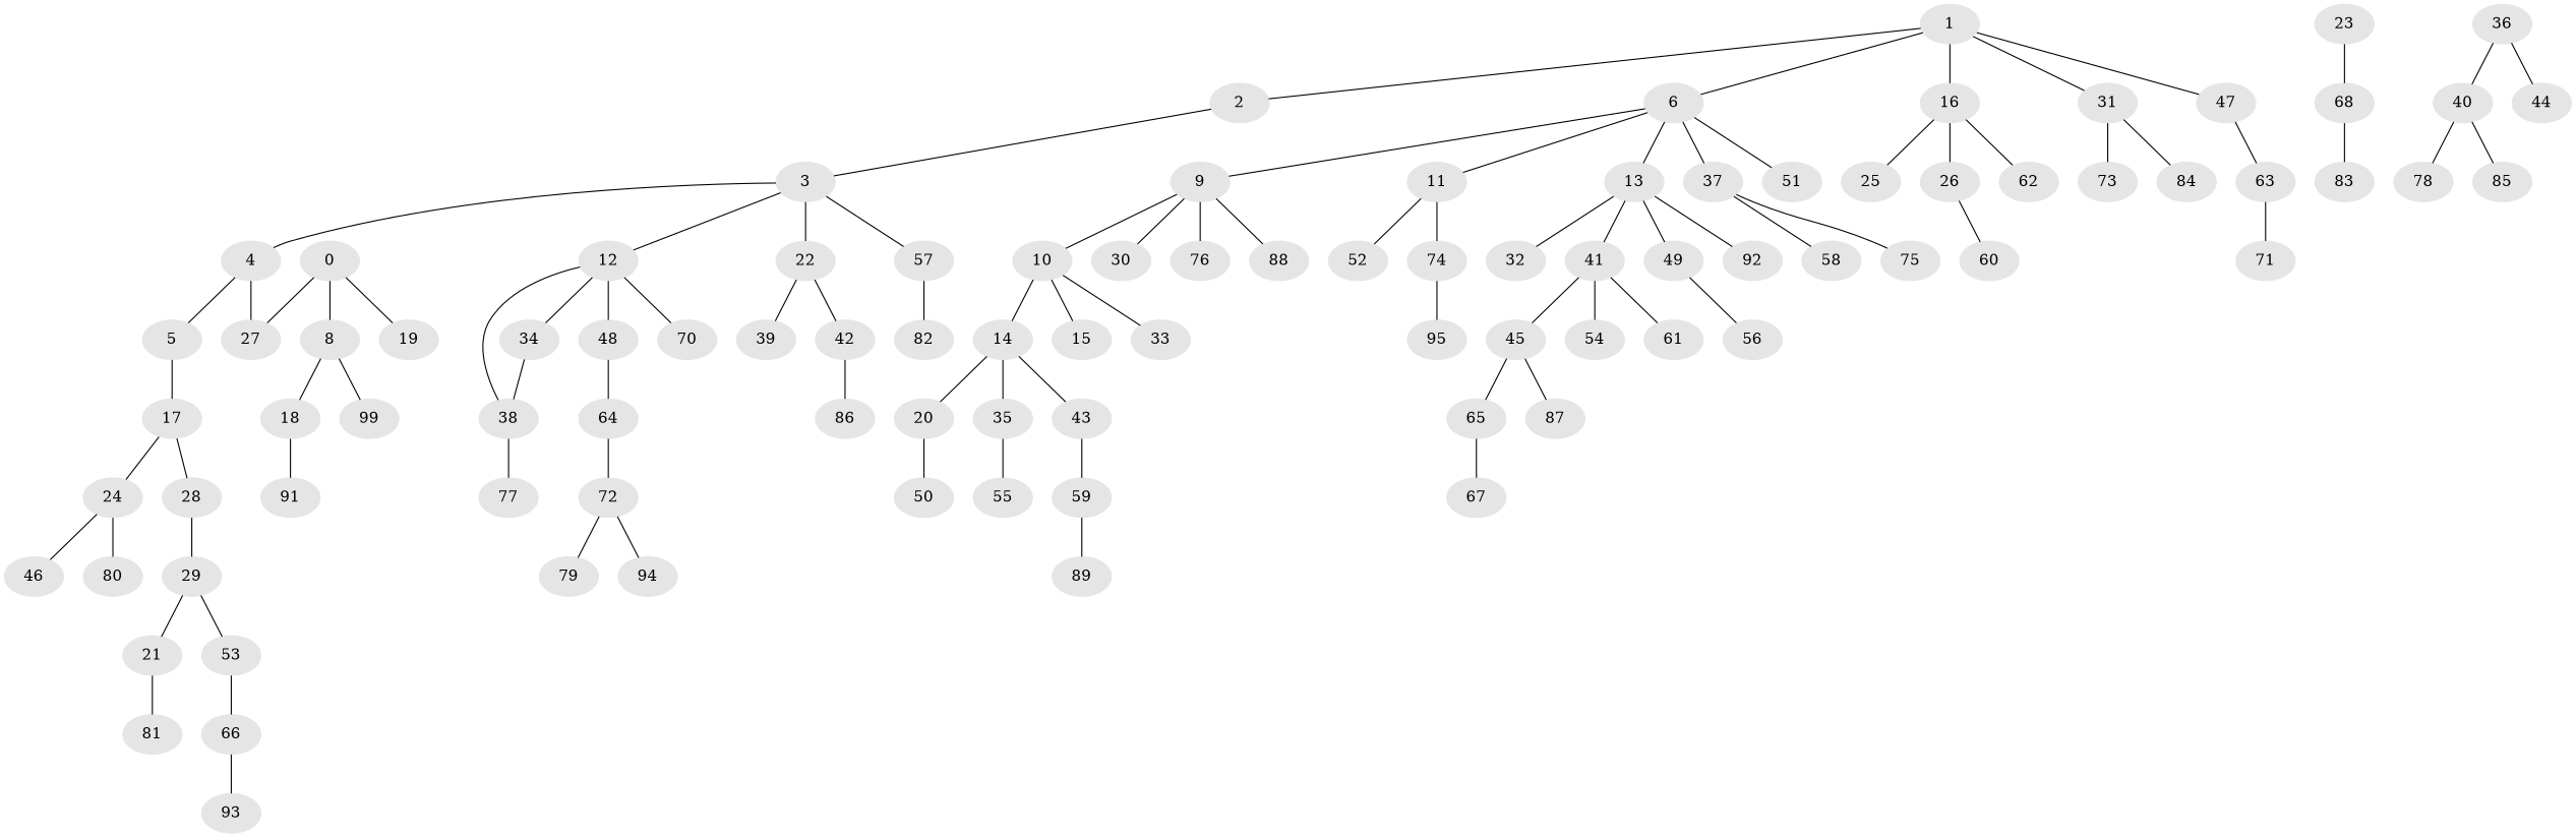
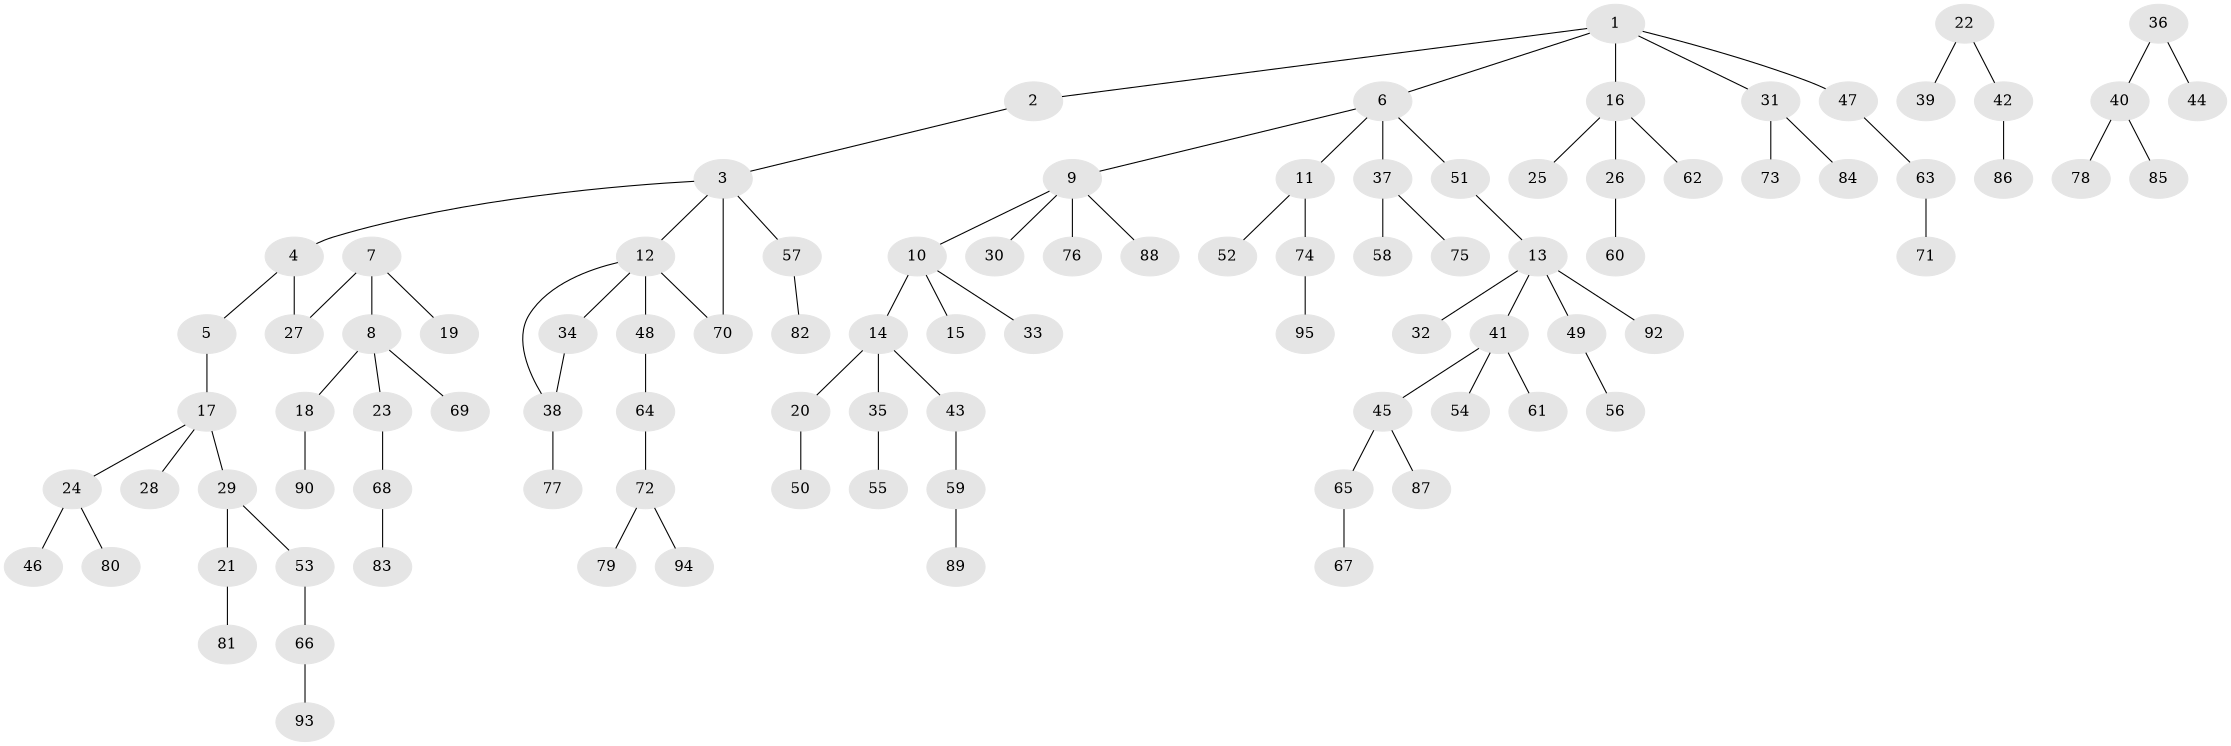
  graph {
    node [color=gray90 style=filled]
    1
    2
    6
    16
    31
    47
    3
    9
    11
    13
    37
    51
    25
    26
    62
    73
    84
    63
    4
    12
    22
    57
    5
    27
    34
    48
    70
    38
    39
    42
    82
    17
-   7 [label=0]
+   7
    8
    19
    24
    28
    29
    10
    30
    76
    88
    52
    74
    32
    41
    49
    92
    58
    75
    18
    23
-   69 [label=99]
-   91
+   69
+   91 [label=90]
    68
    14
    15
    33
    20
    35
    43
    n62 [label=95]
    36
    40
    44
    64
    45
    54
    61
    56
    50
    55
    59
    60
    46
    80
    21
    53
    81
    86
    83
    66
    77
    78
    85
    65
    87
    89
    67
    71
    72
    93
    79
    94
    1 -- 2
    1 -- 6
    1 -- 16
    1 -- 31
    1 -- 47
    2 -- 3
    6 -- 9
    6 -- 11
-   6 -- 13
+   51 -- 13
    6 -- 37
    6 -- 51
    16 -- 25
    16 -- 26
    16 -- 62
    31 -- 73
    31 -- 84
    47 -- 63
    3 -- 4
    3 -- 12
-   3 -- 22
+   3 -- 70
    3 -- 57
    9 -- 10
    9 -- 30
    9 -- 76
    9 -- 88
    11 -- 52
    11 -- 74
    13 -- 32
    13 -- 41
    13 -- 49
    13 -- 92
    37 -- 58
    37 -- 75
    26 -- 60
    63 -- 71
    4 -- 5
    4 -- 27
    12 -- 34
    12 -- 48
    12 -- 70
    12 -- 38
    22 -- 39
    22 -- 42
    57 -- 82
    5 -- 17
    34 -- 38
    48 -- 64
    38 -- 77
    42 -- 86
    17 -- 24
    17 -- 28
-   28 -- 29
+   17 -- 29
    7 -- 27
    7 -- 8
    7 -- 19
    8 -- 18
+   8 -- 23
    8 -- 69
    24 -- 46
    24 -- 80
    29 -- 21
    29 -- 53
    10 -- 14
    10 -- 15
    10 -- 33
    74 -- n62
    41 -- 45
    41 -- 54
    41 -- 61
    49 -- 56
    18 -- 91
    23 -- 68
    68 -- 83
    14 -- 20
    14 -- 35
    14 -- 43
    20 -- 50
    35 -- 55
    43 -- 59
    36 -- 40
    36 -- 44
    40 -- 78
    40 -- 85
    64 -- 72
    45 -- 65
    45 -- 87
    59 -- 89
    21 -- 81
    53 -- 66
    66 -- 93
    65 -- 67
    72 -- 79
    72 -- 94
  }
